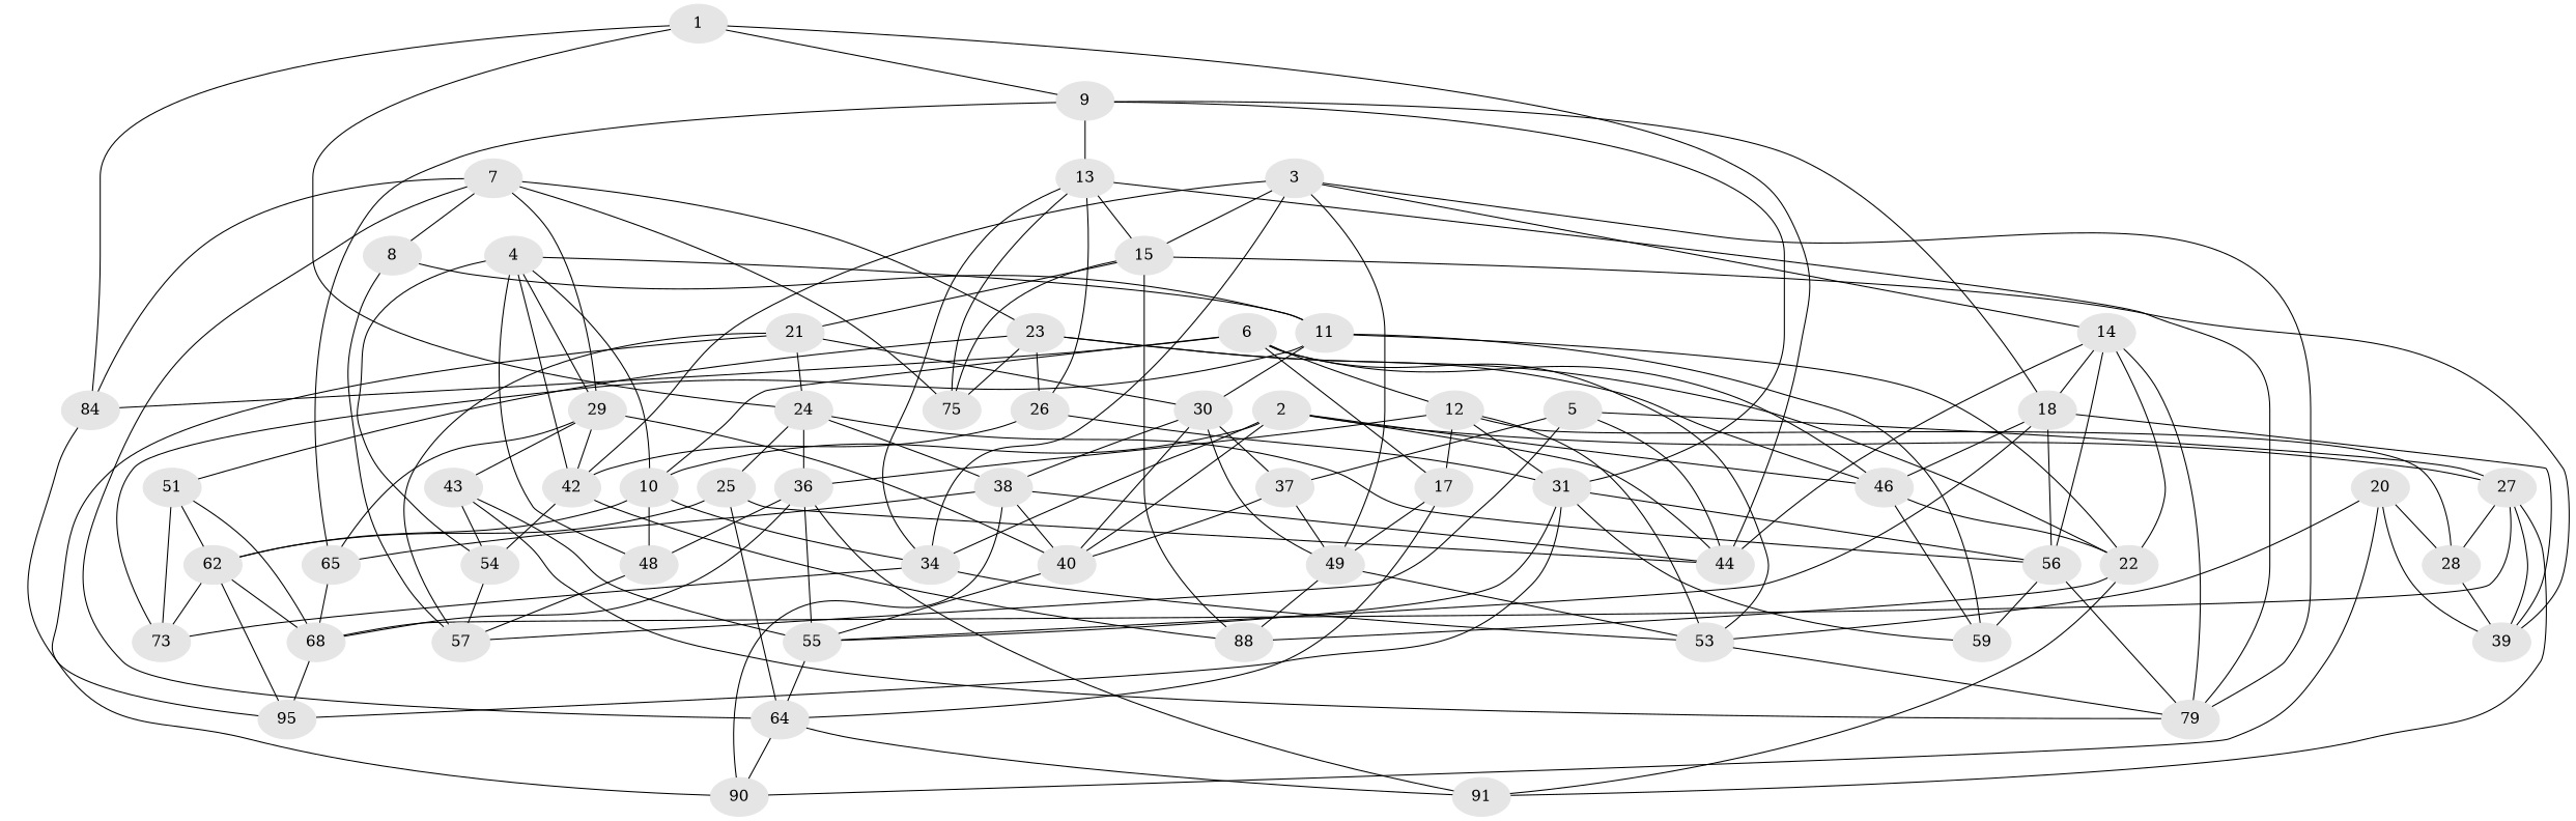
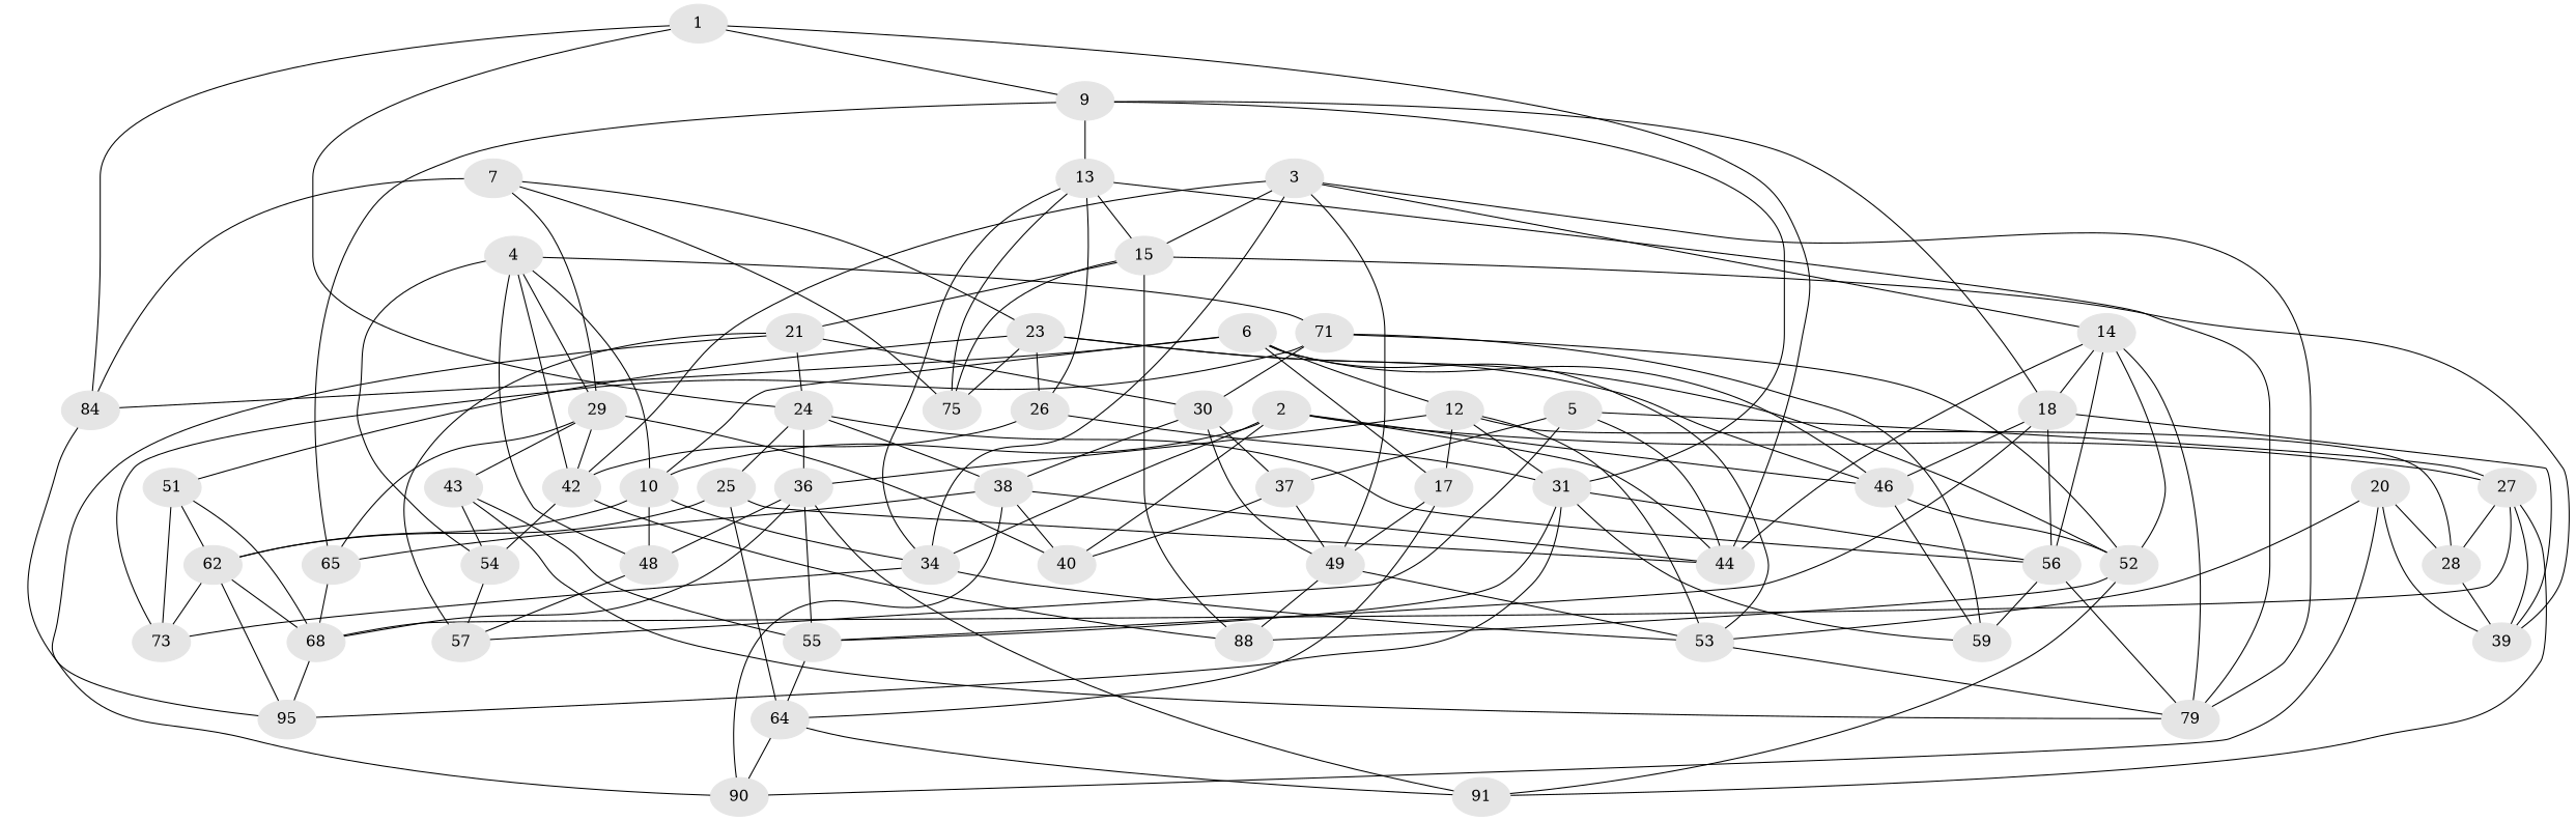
  graph {
    node [color=gray90 style=filled]
    9 [super="+47"]
    13 [super="+32"]
    18 [super="+71"]
    31 [super="+93"]
    65
    1
    24 [super="+70"]
    44 [super="+83"]
    84
    36 [super="+61"]
    56 [super="+89"]
    25
    38 [super="+41"]
    95
    2 [super="+80"]
    10 [super="+16"]
    27 [super="+66"]
    34 [super="+45"]
    40 [super="+86"]
    46 [super="+77"]
    48
    62 [super="+67"]
    28 [super="+87"]
    39 [super="+94"]
    68 [super="+72"]
    91
    53 [super="+98"]
    73
    55 [super="+74"]
-   52 [super="+58" label=22]
+   52 [super="+58"]
    59
    3 [super="+60"]
    14 [super="+19"]
    15 [super="+69"]
    42 [super="+85"]
    49 [super="+50"]
    79 [super="+92"]
    75
    21
    88
    54
    4 [super="+96"]
-   11 [super="+35"]
+   11 [super="+35" label=71]
    29 [super="+33"]
    30 [super="+97"]
    43
    57 [super="+81"]
    5
    37
    6 [super="+63"]
    12 [super="+22"]
    17
    64 [super="+78"]
    7 [super="+76"]
-   8
    23 [super="+82"]
    26
    51
    90
    20
    9 -- 13
    9 -- 18
    9 -- 31
    9 -- 65
    13 -- 34
    13 -- 15
    13 -- 79
    13 -- 75
    13 -- 26
    18 -- 56
    18 -- 46
    18 -- 39
    18 -- 55
    31 -- 56
    31 -- 95
    31 -- 55
    31 -- 59
    65 -- 68
    1 -- 9
    1 -- 24
    1 -- 44
    1 -- 84
    24 -- 36
    24 -- 56
    24 -- 25
    24 -- 38
    84 -- 95
    36 -- 48
    36 -- 68
    36 -- 91
    36 -- 55
    56 -- 59
    56 -- 79
    25 -- 44
    25 -- 62
    25 -- 64
    38 -- 65
    38 -- 44
    38 -- 40
    38 -- 90
    2 -- 44
    2 -- 10
    2 -- 27
    2 -- 34
    2 -- 40
    2 -- 46
    10 -- 34
    10 -- 48
    10 -- 62
    27 -- 28
    27 -- 39
    27 -- 68
    27 -- 91
    34 -- 53
    34 -- 73
-   40 -- 55
    46 -- 52
    46 -- 59
    48 -- 57
    62 -- 95
    62 -- 68
    62 -- 73
    28 -- 39 [weight=2]
    68 -- 95
    53 -- 79
    55 -- 64
    52 -- 91
    52 -- 88
    3 -- 34
    3 -- 14
    3 -- 15
    3 -- 42
    3 -- 49
    3 -- 79
    14 -- 18
    14 -- 44
    14 -- 56
    14 -- 52
    14 -- 79
    15 -- 39
    15 -- 75
    15 -- 21
    15 -- 88
    42 -- 88
    42 -- 54
    49 -- 53
    49 -- 88
    21 -- 24
    21 -- 30
    21 -- 57
    21 -- 90
    54 -- 57
    4 -- 10
    4 -- 48
    4 -- 42
    4 -- 54
    4 -- 11
    4 -- 29
    11 -- 73
    11 -- 52
    11 -- 59
    11 -- 30
    29 -- 65
    29 -- 40
    29 -- 42
    29 -- 43
    30 -- 38
-   30 -- 40
    30 -- 49
    30 -- 37
    43 -- 55
    43 -- 79
    43 -- 54
    5 -- 44
    5 -- 27
    5 -- 57
    5 -- 37
    37 -- 40
    37 -- 49
    6 -- 84
    6 -- 10
    6 -- 46
    6 -- 53
    6 -- 12
    6 -- 17
    12 -- 31
    12 -- 36
    12 -- 28
    12 -- 53
    12 -- 17
    17 -- 49
    17 -- 64
    64 -- 91
    64 -- 90
    7 -- 84
    7 -- 75
    7 -- 29
-   7 -- 64
-   7 -- 8
    7 -- 23
-   8 -- 11
-   8 -- 57 [weight=2]
    23 -- 46
    23 -- 52
    23 -- 75
    23 -- 26
    23 -- 51
    26 -- 31
    26 -- 42
    51 -- 62
    51 -- 68
    51 -- 73
    20 -- 28
    20 -- 39
    20 -- 53
    20 -- 90
  }
